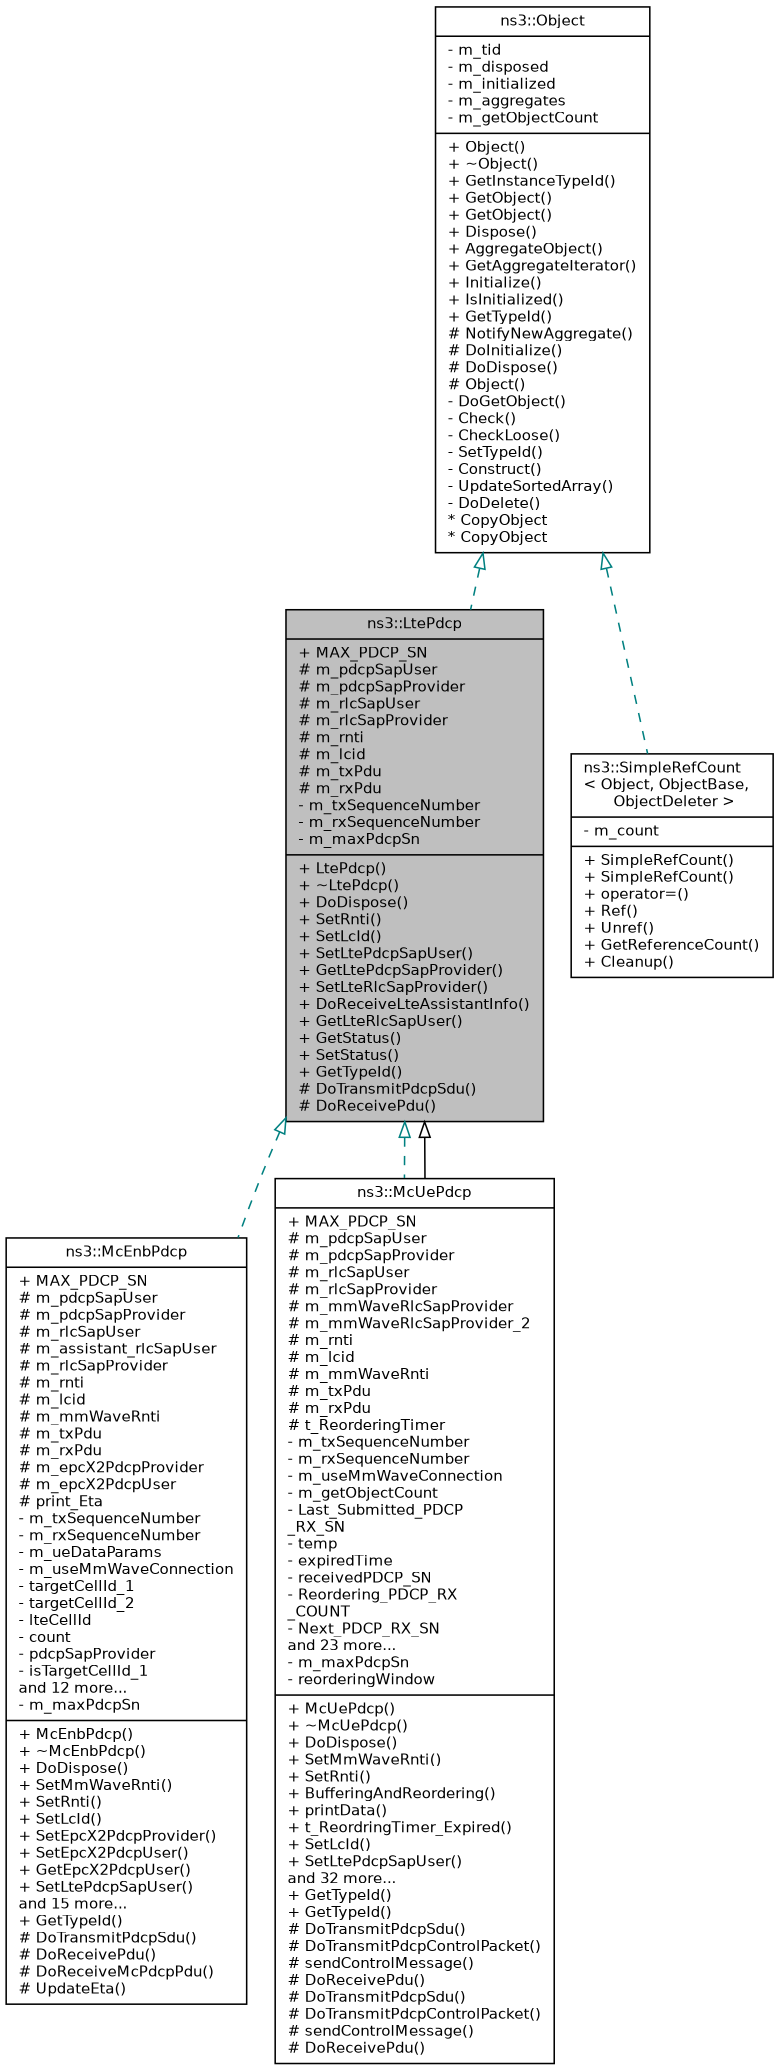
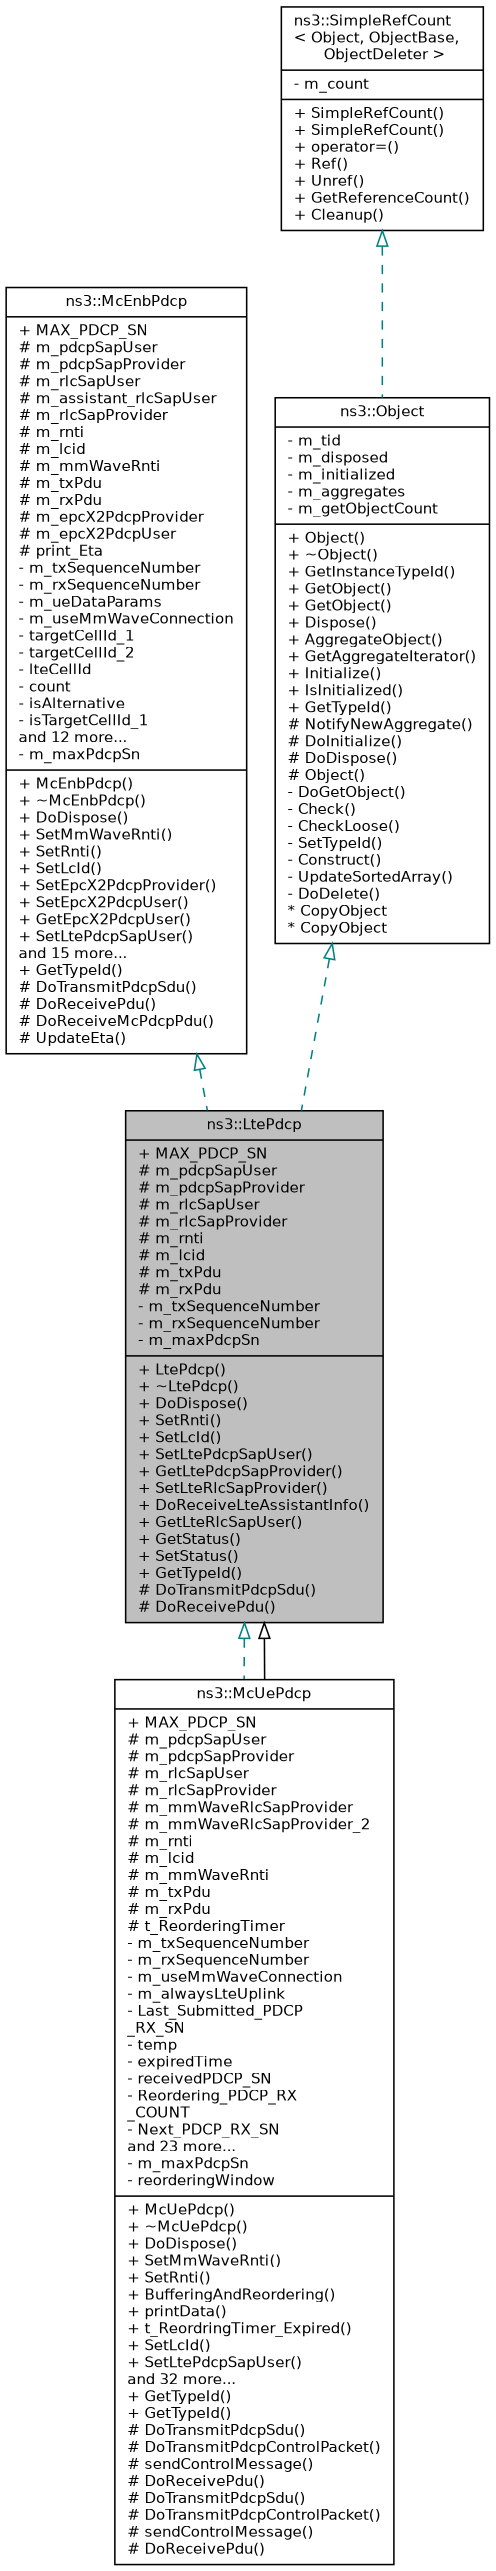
  digraph {
    node [color=black fillcolor=white fontname=Helvetica fontsize=10 shape=record style=filled]
    edge [arrowtail=onormal color=teal dir=back fontname=Helvetica fontsize=10 labelfontname=Helvetica labelfontsize=10 style=dashed]
    n1 [fillcolor=grey75 fontcolor=black height=0.2 label="{ns3::LtePdcp\n|+ MAX_PDCP_SN\l# m_pdcpSapUser\l# m_pdcpSapProvider\l# m_rlcSapUser\l# m_rlcSapProvider\l# m_rnti\l# m_lcid\l# m_txPdu\l# m_rxPdu\l- m_txSequenceNumber\l- m_rxSequenceNumber\l- m_maxPdcpSn\l|+ LtePdcp()\l+ ~LtePdcp()\l+ DoDispose()\l+ SetRnti()\l+ SetLcId()\l+ SetLtePdcpSapUser()\l+ GetLtePdcpSapProvider()\l+ SetLteRlcSapProvider()\l+ DoReceiveLteAssistantInfo()\l+ GetLteRlcSapUser()\l+ GetStatus()\l+ SetStatus()\l+ GetTypeId()\l# DoTransmitPdcpSdu()\l# DoReceivePdu()\l}" width=0.4]
-   n2 [height=0.2 label="{ns3::McEnbPdcp\n|+ MAX_PDCP_SN\l# m_pdcpSapUser\l# m_pdcpSapProvider\l# m_rlcSapUser\l# m_assistant_rlcSapUser\l# m_rlcSapProvider\l# m_rnti\l# m_lcid\l# m_mmWaveRnti\l# m_txPdu\l# m_rxPdu\l# m_epcX2PdcpProvider\l# m_epcX2PdcpUser\l# print_Eta\l- m_txSequenceNumber\l- m_rxSequenceNumber\l- m_ueDataParams\l- m_useMmWaveConnection\l- targetCellId_1\l- targetCellId_2\l- lteCellId\l- count\l- pdcpSapProvider\l- isTargetCellId_1\land 12 more...\l- m_maxPdcpSn\l|+ McEnbPdcp()\l+ ~McEnbPdcp()\l+ DoDispose()\l+ SetMmWaveRnti()\l+ SetRnti()\l+ SetLcId()\l+ SetEpcX2PdcpProvider()\l+ SetEpcX2PdcpUser()\l+ GetEpcX2PdcpUser()\l+ SetLtePdcpSapUser()\land 15 more...\l+ GetTypeId()\l# DoTransmitPdcpSdu()\l# DoReceivePdu()\l# DoReceiveMcPdcpPdu()\l# UpdateEta()\l}" width=0.4]
-   n3 [height=0.2 label="{ns3::McUePdcp\n|+ MAX_PDCP_SN\l# m_pdcpSapUser\l# m_pdcpSapProvider\l# m_rlcSapUser\l# m_rlcSapProvider\l# m_mmWaveRlcSapProvider\l# m_mmWaveRlcSapProvider_2\l# m_rnti\l# m_lcid\l# m_mmWaveRnti\l# m_txPdu\l# m_rxPdu\l# t_ReorderingTimer\l- m_txSequenceNumber\l- m_rxSequenceNumber\l- m_useMmWaveConnection\l- m_getObjectCount\l- Last_Submitted_PDCP\l_RX_SN\l- temp\l- expiredTime\l- receivedPDCP_SN\l- Reordering_PDCP_RX\l_COUNT\l- Next_PDCP_RX_SN\land 23 more...\l- m_maxPdcpSn\l- reorderingWindow\l|+ McUePdcp()\l+ ~McUePdcp()\l+ DoDispose()\l+ SetMmWaveRnti()\l+ SetRnti()\l+ BufferingAndReordering()\l+ printData()\l+ t_ReordringTimer_Expired()\l+ SetLcId()\l+ SetLtePdcpSapUser()\land 32 more...\l+ GetTypeId()\l+ GetTypeId()\l# DoTransmitPdcpSdu()\l# DoTransmitPdcpControlPacket()\l# sendControlMessage()\l# DoReceivePdu()\l# DoTransmitPdcpSdu()\l# DoTransmitPdcpControlPacket()\l# sendControlMessage()\l# DoReceivePdu()\l}" width=0.4]
+   n2 [height=0.2 label="{ns3::McEnbPdcp\n|+ MAX_PDCP_SN\l# m_pdcpSapUser\l# m_pdcpSapProvider\l# m_rlcSapUser\l# m_assistant_rlcSapUser\l# m_rlcSapProvider\l# m_rnti\l# m_lcid\l# m_mmWaveRnti\l# m_txPdu\l# m_rxPdu\l# m_epcX2PdcpProvider\l# m_epcX2PdcpUser\l# print_Eta\l- m_txSequenceNumber\l- m_rxSequenceNumber\l- m_ueDataParams\l- m_useMmWaveConnection\l- targetCellId_1\l- targetCellId_2\l- lteCellId\l- count\l- isAlternative\l- isTargetCellId_1\land 12 more...\l- m_maxPdcpSn\l|+ McEnbPdcp()\l+ ~McEnbPdcp()\l+ DoDispose()\l+ SetMmWaveRnti()\l+ SetRnti()\l+ SetLcId()\l+ SetEpcX2PdcpProvider()\l+ SetEpcX2PdcpUser()\l+ GetEpcX2PdcpUser()\l+ SetLtePdcpSapUser()\land 15 more...\l+ GetTypeId()\l# DoTransmitPdcpSdu()\l# DoReceivePdu()\l# DoReceiveMcPdcpPdu()\l# UpdateEta()\l}" width=0.4]
+   n3 [height=0.2 label="{ns3::McUePdcp\n|+ MAX_PDCP_SN\l# m_pdcpSapUser\l# m_pdcpSapProvider\l# m_rlcSapUser\l# m_rlcSapProvider\l# m_mmWaveRlcSapProvider\l# m_mmWaveRlcSapProvider_2\l# m_rnti\l# m_lcid\l# m_mmWaveRnti\l# m_txPdu\l# m_rxPdu\l# t_ReorderingTimer\l- m_txSequenceNumber\l- m_rxSequenceNumber\l- m_useMmWaveConnection\l- m_alwaysLteUplink\l- Last_Submitted_PDCP\l_RX_SN\l- temp\l- expiredTime\l- receivedPDCP_SN\l- Reordering_PDCP_RX\l_COUNT\l- Next_PDCP_RX_SN\land 23 more...\l- m_maxPdcpSn\l- reorderingWindow\l|+ McUePdcp()\l+ ~McUePdcp()\l+ DoDispose()\l+ SetMmWaveRnti()\l+ SetRnti()\l+ BufferingAndReordering()\l+ printData()\l+ t_ReordringTimer_Expired()\l+ SetLcId()\l+ SetLtePdcpSapUser()\land 32 more...\l+ GetTypeId()\l+ GetTypeId()\l# DoTransmitPdcpSdu()\l# DoTransmitPdcpControlPacket()\l# sendControlMessage()\l# DoReceivePdu()\l# DoTransmitPdcpSdu()\l# DoTransmitPdcpControlPacket()\l# sendControlMessage()\l# DoReceivePdu()\l}" width=0.4]
    n4 [height=0.2 label="{ns3::Object\n|- m_tid\l- m_disposed\l- m_initialized\l- m_aggregates\l- m_getObjectCount\l|+ Object()\l+ ~Object()\l+ GetInstanceTypeId()\l+ GetObject()\l+ GetObject()\l+ Dispose()\l+ AggregateObject()\l+ GetAggregateIterator()\l+ Initialize()\l+ IsInitialized()\l+ GetTypeId()\l# NotifyNewAggregate()\l# DoInitialize()\l# DoDispose()\l# Object()\l- DoGetObject()\l- Check()\l- CheckLoose()\l- SetTypeId()\l- Construct()\l- UpdateSortedArray()\l- DoDelete()\l* CopyObject\l* CopyObject\l}" width=0.4]
    n5 [height=0.2 label="{ns3::SimpleRefCount\l\< Object, ObjectBase,\l ObjectDeleter \>\n|- m_count\l|+ SimpleRefCount()\l+ SimpleRefCount()\l+ operator=()\l+ Ref()\l+ Unref()\l+ GetReferenceCount()\l+ Cleanup()\l}" width=0.4]
-   n1 -> n2
+   n2 -> n1
    n1 -> n3
    n1 -> n3 [color=black style=solid]
    n4 -> n1
-   n4 -> n5
+   n5 -> n4
  }
